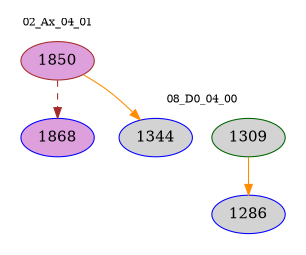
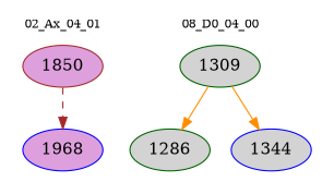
  digraph {
    node [color=blue fillcolor=lightgrey style=filled]
    edge [color=darkorange style=solid]
    n1 [color=brown fillcolor=plum label=1850]
-   n2 [fillcolor=plum label=1868]
+   n2 [fillcolor=plum label=1968]
    n3 [color=darkgreen label=1309]
-   n4 [label=1286]
+   n4 [color=darkgreen label=1286]
    n5 [label=1344]
    subgraph cluster_1 {
      color=white
      fontsize=10
      label="02_Ax_04_01"
      n1
      n2
    }
    subgraph cluster_2 {
      color=white
      fontsize=10
      label="08_D0_04_00"
      n3
      n4
      n5
    }
    n1 -> n2 [color=brown style=dashed]
    n3 -> n4
-   n1 -> n5
+   n3 -> n5
  }
